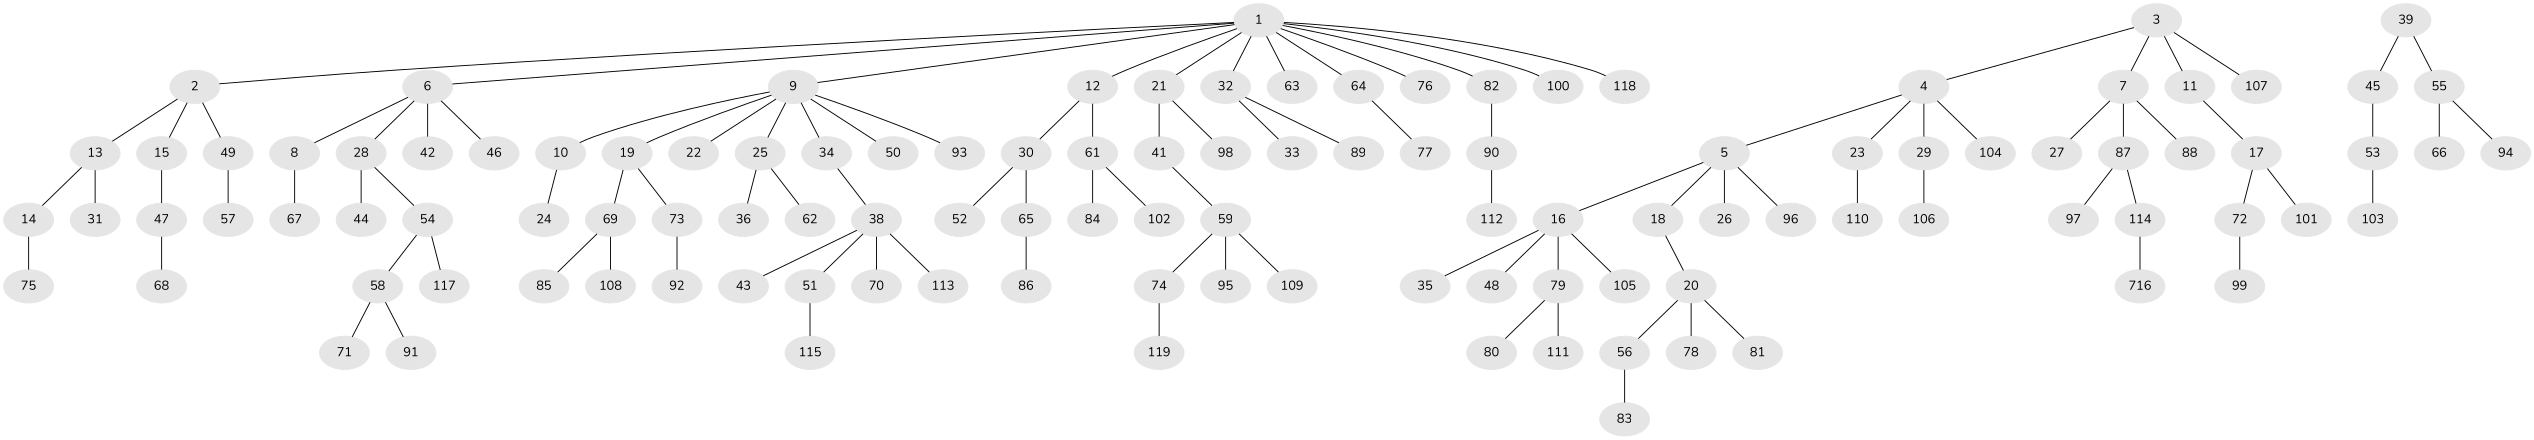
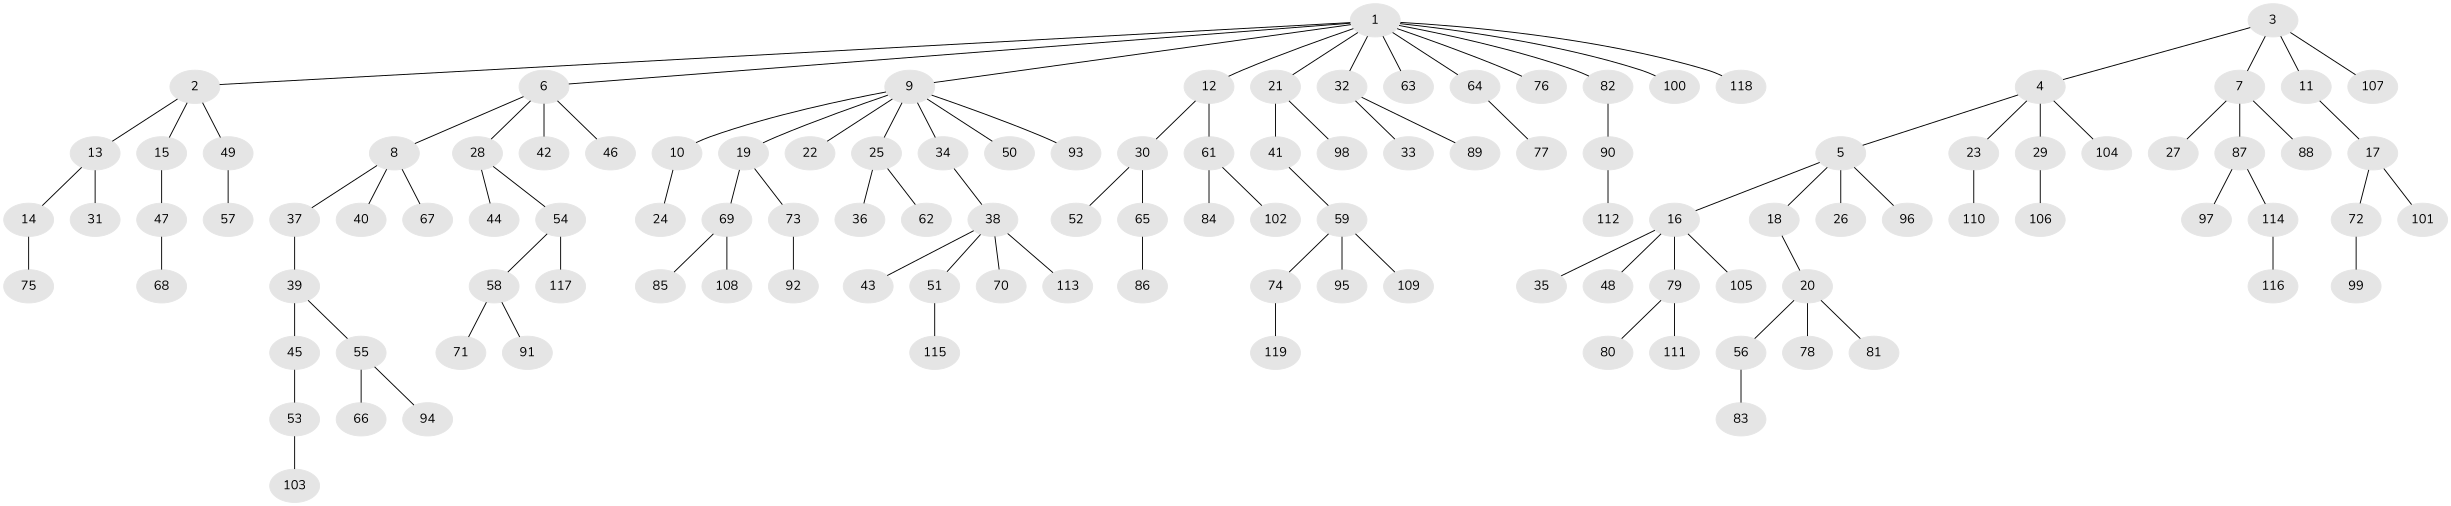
  graph {
    fontname=Nunito
    node [color=gray90 fontname=Nunito style=filled]
    edge [fontname=Nunito]
    1
    2
    6
    9
    12
    21
    32
    63
    64
    76
    82
    100
    118
    13
    15
    49
    3
    4
    7
    11
    107
    8
    28
    42
    46
    10
    19
    22
    25
    34
    50
    93
    30
    61
    41
    98
    33
    89
    77
    90
    14
    31
    47
    57
    5
    23
    29
    104
    27
    87
    88
    17
    16
    18
    26
    96
    110
    106
    35
    48
    79
    105
    20
+   37
+   40
    67
    44
    54
    97
    114
    39
    24
    69
    73
    36
    62
    38
    72
    101
    52
    65
    84
    102
    75
    68
    80
    111
    99
    56
    78
    81
    85
    108
    92
    83
    59
    58
    117
    86
    43
    51
    70
    113
    45
    55
    115
    53
    66
    94
    74
    95
    109
    103
    71
    91
    119
    112
-   116 [label=716]
+   116
    1 -- 2
    1 -- 6
    1 -- 9
    1 -- 12
    1 -- 21
    1 -- 32
    1 -- 63
    1 -- 64
    1 -- 76
    1 -- 82
    1 -- 100
    1 -- 118
    2 -- 13
    2 -- 15
    2 -- 49
    6 -- 8
    6 -- 28
    6 -- 42
    6 -- 46
    9 -- 10
    9 -- 19
    9 -- 22
    9 -- 25
    9 -- 34
    9 -- 50
    9 -- 93
    12 -- 30
    12 -- 61
    21 -- 41
    21 -- 98
    32 -- 33
    32 -- 89
    64 -- 77
    82 -- 90
    13 -- 14
    13 -- 31
    15 -- 47
    49 -- 57
    3 -- 4
    3 -- 7
    3 -- 11
    3 -- 107
    4 -- 5
    4 -- 23
    4 -- 29
    4 -- 104
    7 -- 27
    7 -- 87
    7 -- 88
    11 -- 17
+   8 -- 37
+   8 -- 40
    8 -- 67
    28 -- 44
    28 -- 54
    10 -- 24
    19 -- 69
    19 -- 73
    25 -- 36
    25 -- 62
    34 -- 38
    30 -- 52
    30 -- 65
    61 -- 84
    61 -- 102
    41 -- 59
    90 -- 112
    14 -- 75
    47 -- 68
    5 -- 16
    5 -- 18
    5 -- 26
    5 -- 96
    23 -- 110
    29 -- 106
    87 -- 97
    87 -- 114
    17 -- 72
    17 -- 101
    16 -- 35
    16 -- 48
    16 -- 79
    16 -- 105
    18 -- 20
    79 -- 80
    79 -- 111
    20 -- 56
    20 -- 78
    20 -- 81
+   37 -- 39
    54 -- 58
    54 -- 117
    114 -- 116
    39 -- 45
    39 -- 55
    69 -- 85
    69 -- 108
    73 -- 92
    38 -- 43
    38 -- 51
    38 -- 70
    38 -- 113
    72 -- 99
    65 -- 86
    56 -- 83
    59 -- 74
    59 -- 95
    59 -- 109
    58 -- 71
    58 -- 91
    51 -- 115
    45 -- 53
    55 -- 66
    55 -- 94
    53 -- 103
    74 -- 119
  }
